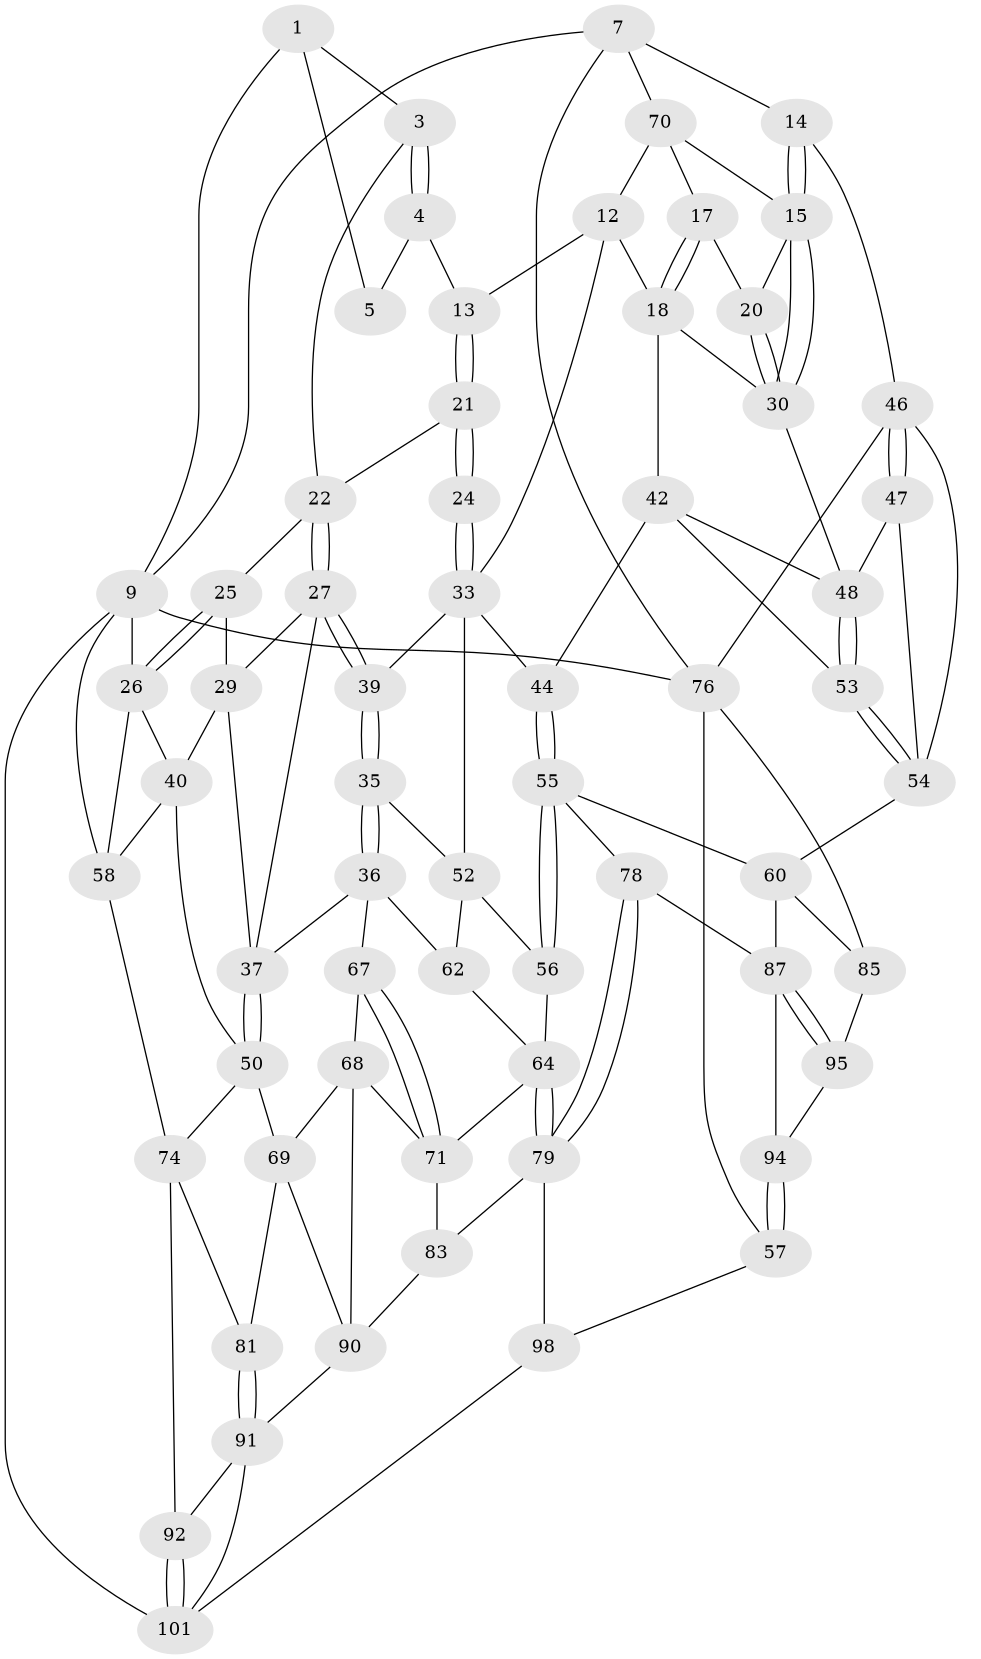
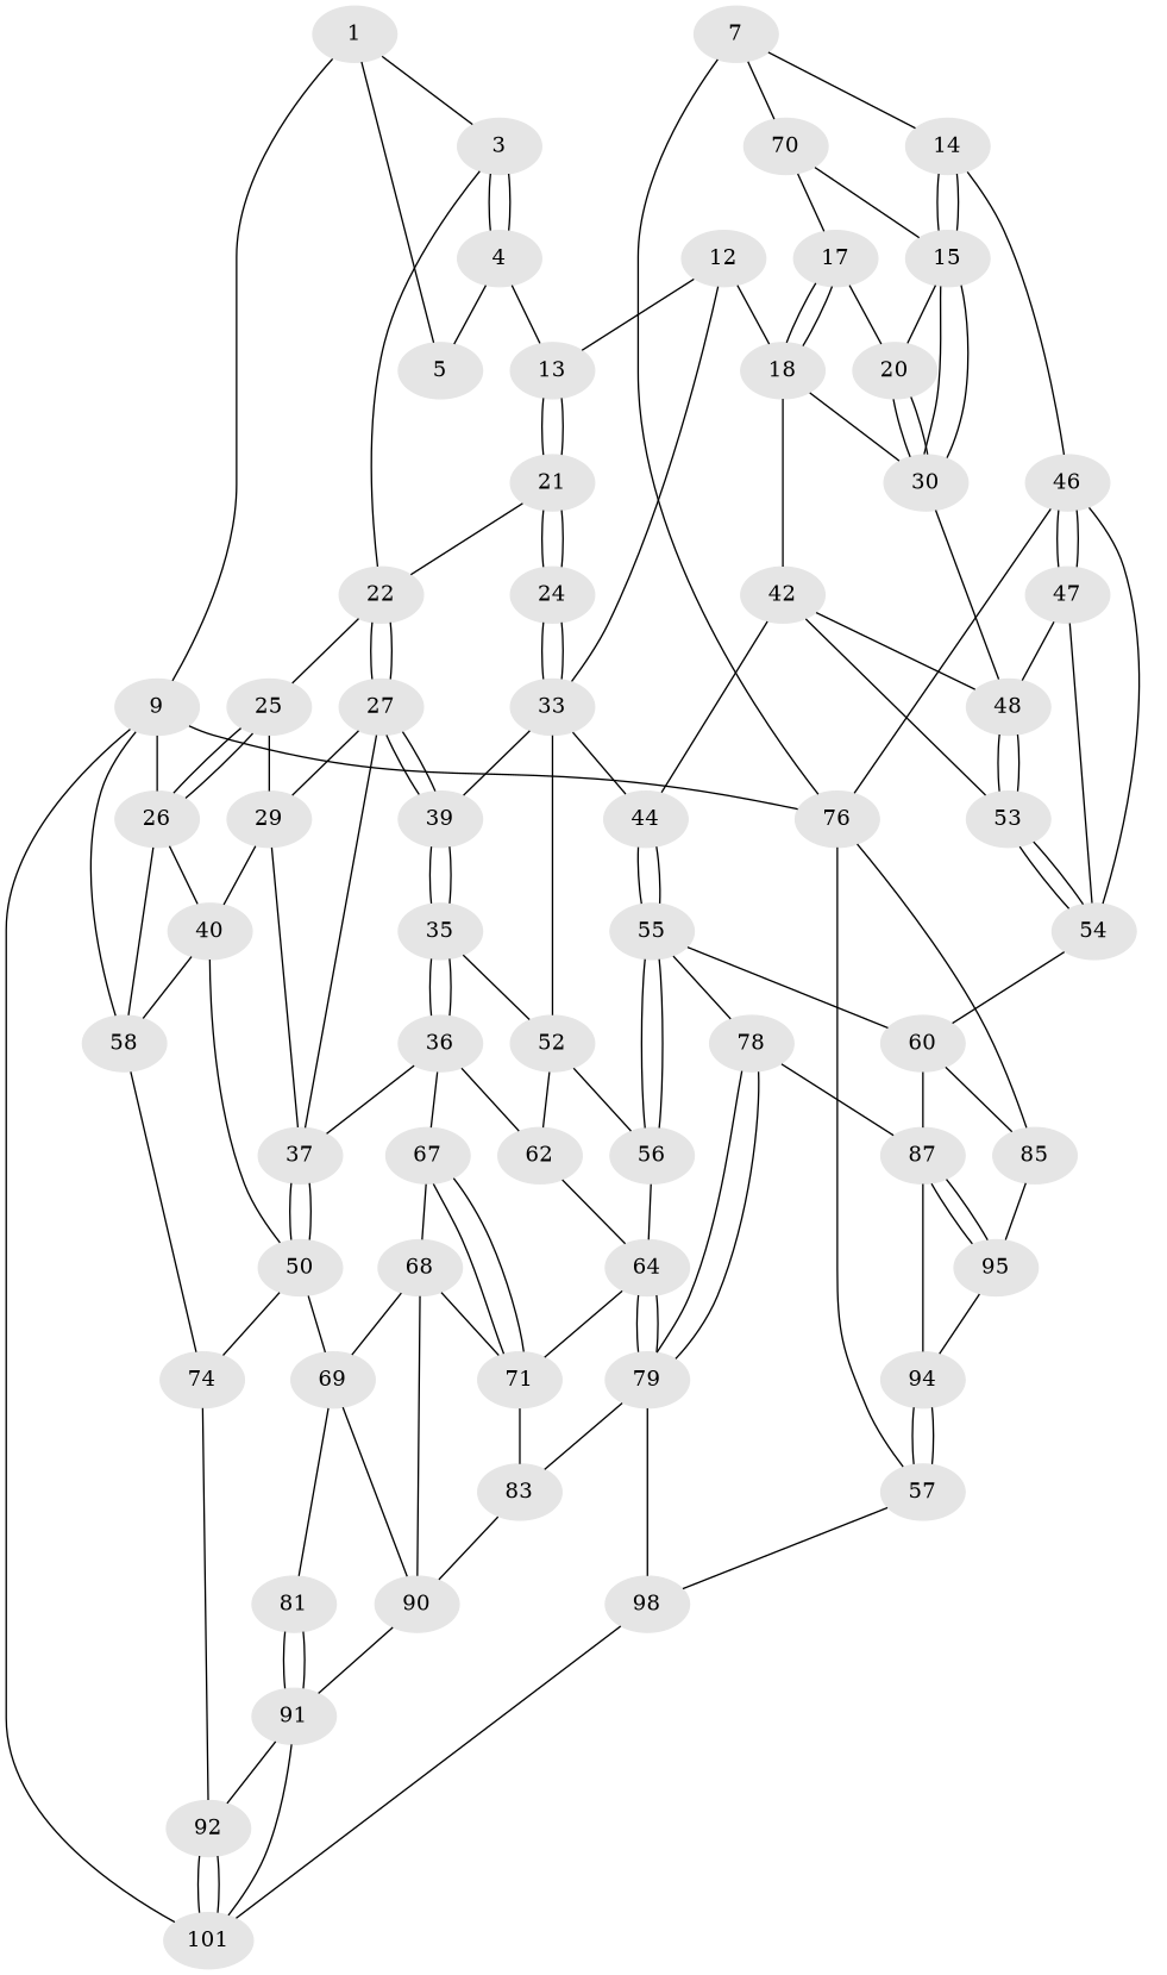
  graph {
    node [color=gray90 style=filled]
    1 [super="+2"]
    3
    5
    9 [super="+73"]
    4 [super="+6"]
    22 [super="+23"]
    76 [super="+77"]
    26 [super="+41"]
    58 [super="+72"]
    101 [super="+102"]
    13
    25
    27 [super="+28"]
    21
    7 [super="+8"]
    n16 [label=70 super="+11"]
    14
    12 [super="+19"]
    15 [super="+16"]
    17
    46 [super="+66"]
    85
    n23 [label=57 super="+100"]
    40 [super="+51"]
    74 [super="+75"]
    18 [super="+32"]
    33 [super="+45"]
    20
    30 [super="+31"]
    42 [super="+43"]
    24
    47
    54 [super="+59"]
    48 [super="+49"]
    44
    53
    29 [super="+39"]
    n38 [label=39]
    37 [super="+38"]
    52 [super="+57"]
    50 [super="+70"]
    35
    55 [super="+61"]
    62
    56
    36 [super="+63"]
    67
    64 [super="+65"]
    71 [super="+84"]
    68 [super="+89"]
    69 [super="+80"]
    60 [super="+86"]
    78
    90 [super="+93"]
    81
    92
    87 [super="+88"]
    79 [super="+82"]
    95
    n60 [label=94 super="+99"]
    83
    98
    91 [super="+94"]
    1 -- 3
    1 -- 5
    1 -- 9
    3 -- 4
    3 -- 4
    3 -- 22
    9 -- 76
    9 -- 26
    9 -- 58
    9 -- 101
    4 -- 5
    4 -- 13
    22 -- 25
    22 -- 27
    22 -- 27
    76 -- 85
    76 -- n23
    26 -- 58
    26 -- 40
    58 -- 74
    13 -- 21
    13 -- 21
    25 -- 26
    25 -- 26
    25 -- 29
    27 -- 29
    27 -- n38
    27 -- n38
    27 -- 37
    21 -- 22
    21 -- 24
    21 -- 24
-   7 -- 9
    7 -- 76
    7 -- n16
    7 -- 14
-   n16 -- 12
    n16 -- 15
    n16 -- 17
    14 -- 15
    14 -- 15
    14 -- 46
    12 -- 13
    12 -- 18
    12 -- 33
    15 -- 20
    15 -- 30
    15 -- 30
    17 -- 18
    17 -- 18
    17 -- 20
    46 -- 76
    46 -- 47
    46 -- 47
    46 -- 54
    85 -- 95
    n23 -- 98
    40 -- 58
    40 -- 50
-   74 -- 81
    74 -- 92
    18 -- 30
    18 -- 42
    33 -- 44
    33 -- n38
    33 -- 52
    20 -- 30
    20 -- 30
    30 -- 48
    42 -- 48
    42 -- 44
    42 -- 53
    24 -- 33
    24 -- 33
    47 -- 54
    47 -- 48
    54 -- 60
    48 -- 53
    48 -- 53
    44 -- 55
    44 -- 55
    53 -- 54
    53 -- 54
    29 -- 40
    29 -- 37
    n38 -- 35
    n38 -- 35
    37 -- 50
    37 -- 50
    52 -- 62
    52 -- 56
    50 -- 74
    50 -- 69
    35 -- 52
    35 -- 36
    35 -- 36
    55 -- 56
    55 -- 56
    55 -- 60
    55 -- 78
    62 -- 64
    56 -- 64
    36 -- 37
    36 -- 62
    36 -- 67
    67 -- 71
    67 -- 71
    67 -- 68
    64 -- 71
    64 -- 79
    64 -- 79
    71 -- 83
    68 -- 71
    68 -- 69
    68 -- 90
    69 -- 90
    69 -- 81
    60 -- 85
    60 -- 87
    78 -- 87
    78 -- 79
    78 -- 79
    90 -- 91
    81 -- 91
    81 -- 91
    92 -- 101
    92 -- 101
    87 -- 95
    87 -- 95
    87 -- n60
    79 -- 83
    79 -- 98
    95 -- n60
    n60 -- n23 [weight=2]
    n60 -- n23
    83 -- 90
    98 -- 101
    91 -- 101
    91 -- 92
  }
